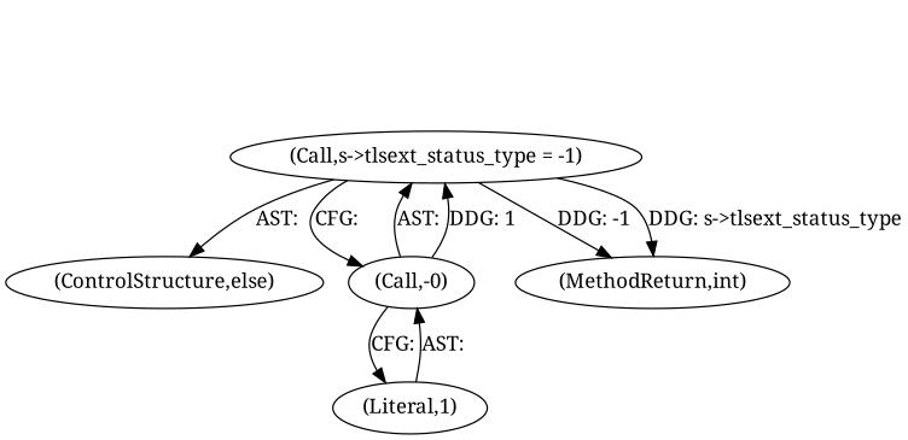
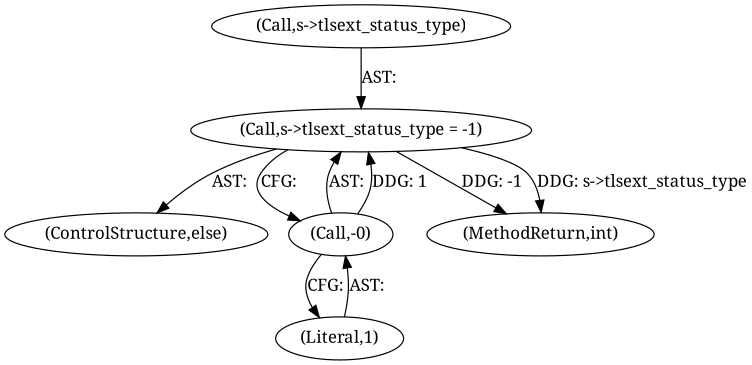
  digraph {
    fontname="Noto Serif"
    node [fontname="Noto Serif"]
    edge [fontname="Noto Serif"]
    n1 [label="(Call,s->tlsext_status_type = -1)"]
    n2 [label="(Call,-0)"]
    n3 [label="(ControlStructure,else)"]
    n4 [label="(MethodReturn,int)"]
    n5 [label="(Literal,1)"]
+   n6 [label="(Call,s->tlsext_status_type)"]
    n1 -> n2 [label="CFG: "]
    n1 -> n3 [label="AST: "]
    n1 -> n4 [label="DDG: -1"]
    n1 -> n4 [label="DDG: s->tlsext_status_type"]
    n2 -> n1 [label="AST: "]
    n2 -> n1 [label="DDG: 1"]
    n2 -> n5 [label="CFG: "]
    n5 -> n2 [label="AST: "]
+   n6 -> n1 [label="AST: "]
  }
